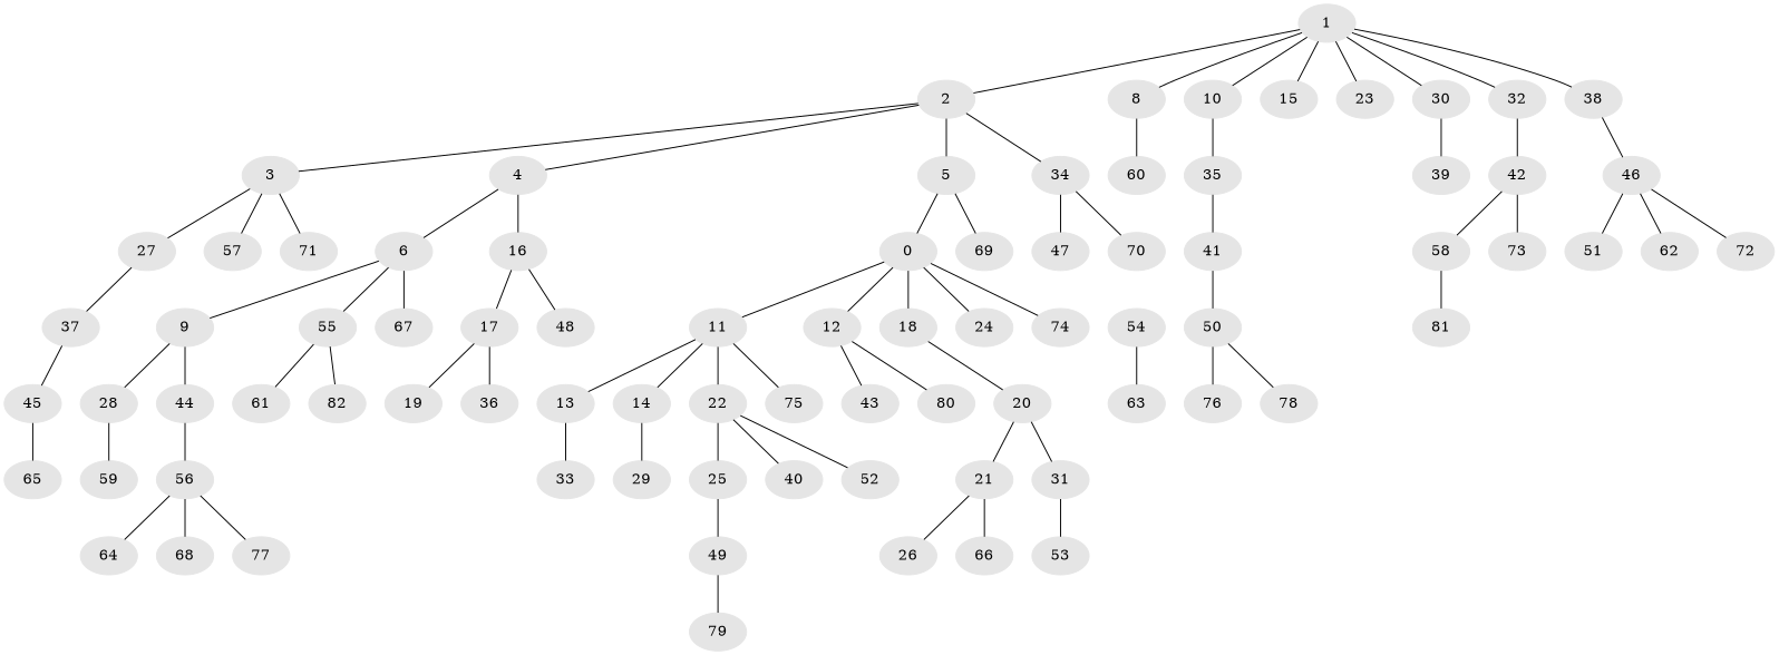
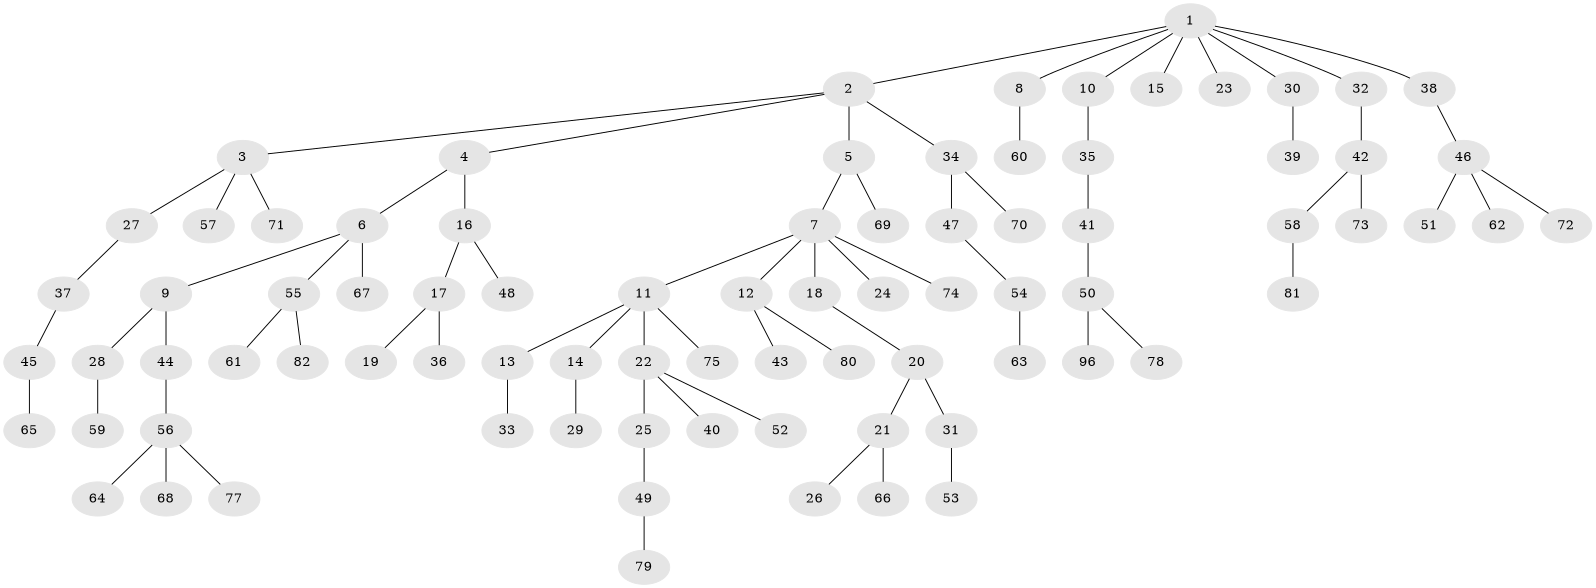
  graph {
    node [color=gray90 style=filled]
    1
    2
    8
    10
    15
    23
    30
    32
    38
    3
    4
    5
    34
    60
    35
    39
    42
    46
    27
    57
    71
    6
    16
-   7 [label=0]
+   7
    69
    47
    70
    37
    9
    55
    67
    17
    48
    11
    12
    18
    24
    74
    28
    44
    61
    82
    13
    14
    22
    75
    43
    80
    20
    59
    56
    41
    33
    29
    25
    40
    52
    19
    36
    21
    31
    26
    66
    53
    49
    79
    45
    58
    73
    54
    50
    65
    51
    62
    72
-   76
+   76 [label=96]
    78
    81
    64
    68
    77
    63
    1 -- 2
    1 -- 8
    1 -- 10
    1 -- 15
    1 -- 23
    1 -- 30
    1 -- 32
    1 -- 38
    2 -- 3
    2 -- 4
    2 -- 5
    2 -- 34
    8 -- 60
    10 -- 35
    30 -- 39
    32 -- 42
    38 -- 46
    3 -- 27
    3 -- 57
    3 -- 71
    4 -- 6
    4 -- 16
    5 -- 7
    5 -- 69
    34 -- 47
    34 -- 70
    35 -- 41
    42 -- 58
    42 -- 73
    46 -- 51
    46 -- 62
    46 -- 72
    27 -- 37
    6 -- 9
    6 -- 55
    6 -- 67
    16 -- 17
    16 -- 48
    7 -- 11
    7 -- 12
    7 -- 18
    7 -- 24
    7 -- 74
+   47 -- 54
    37 -- 45
    9 -- 28
    9 -- 44
    55 -- 61
    55 -- 82
    17 -- 19
    17 -- 36
    11 -- 13
    11 -- 14
    11 -- 22
    11 -- 75
    12 -- 43
    12 -- 80
    18 -- 20
    28 -- 59
    44 -- 56
    13 -- 33
    14 -- 29
    22 -- 25
    22 -- 40
    22 -- 52
    20 -- 21
    20 -- 31
    56 -- 64
    56 -- 68
    56 -- 77
    41 -- 50
    25 -- 49
    21 -- 26
    21 -- 66
    31 -- 53
    49 -- 79
    45 -- 65
    58 -- 81
    54 -- 63
    50 -- 76
    50 -- 78
  }
